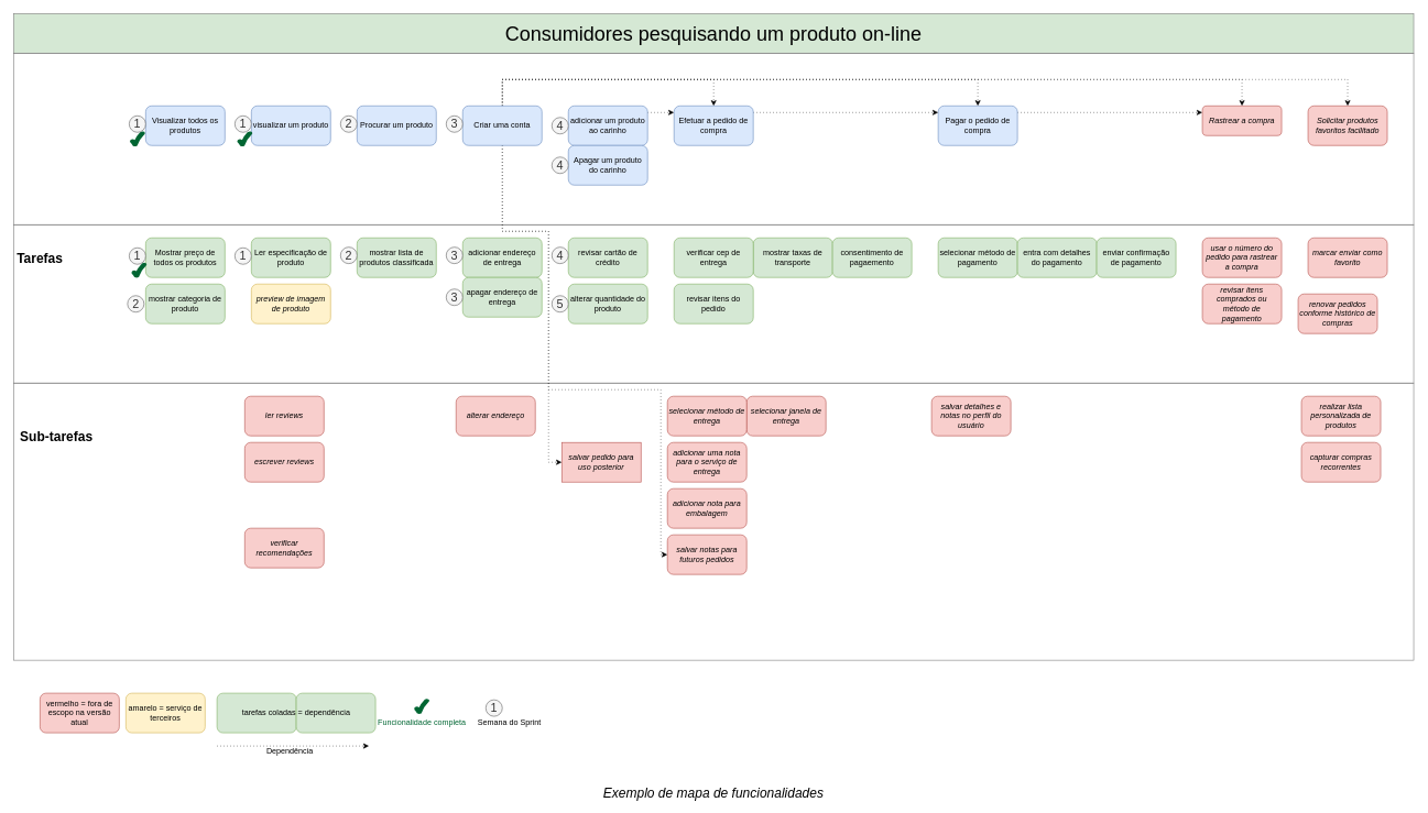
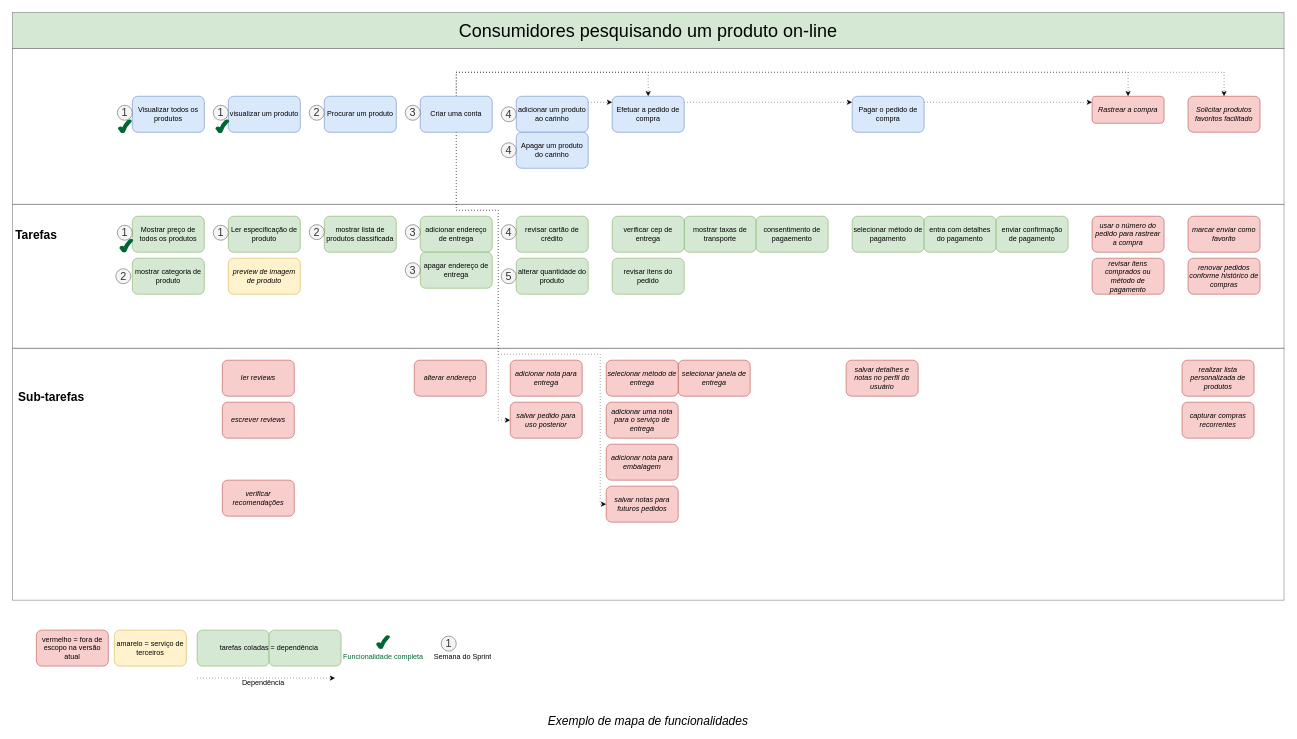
  <mxCell id="0" />
  <mxCell id="1" parent="0" />
  <mxCell id="2" value="" style="group" parent="1" vertex="1" connectable="0"><mxGeometry x="20" y="20" width="2120" height="980" as="geometry" /></mxCell>
  <mxCell id="3" value="" style="group" parent="2" vertex="1" connectable="0"><mxGeometry width="2120" height="980" as="geometry" /></mxCell>
  <mxCell id="4" value="Consumidores pesquisando um produto on-line" style="rounded=0;whiteSpace=wrap;html=1;labelBackgroundColor=none;strokeWidth=1;fillColor=#d5e8d4;fontSize=30;strokeColor=#808080;" parent="3" vertex="1"><mxGeometry width="2120" height="60" as="geometry" /></mxCell>
  <mxCell id="5" value="" style="rounded=0;whiteSpace=wrap;html=1;labelBackgroundColor=none;strokeWidth=1;fontSize=30;fillColor=none;strokeColor=#808080;" parent="3" vertex="1"><mxGeometry y="60" width="2120" height="260" as="geometry" /></mxCell>
  <mxCell id="6" value="" style="rounded=0;whiteSpace=wrap;html=1;labelBackgroundColor=none;strokeWidth=1;fontSize=30;fillColor=none;strokeColor=#808080;" parent="3" vertex="1"><mxGeometry y="320" width="2120" height="240" as="geometry" /></mxCell>
  <mxCell id="7" value="" style="rounded=0;whiteSpace=wrap;html=1;labelBackgroundColor=none;strokeWidth=1;fontSize=30;fillColor=none;strokeColor=#808080;" parent="3" vertex="1"><mxGeometry y="560" width="2120" height="420" as="geometry" /></mxCell>
  <mxCell id="8" value="&lt;b&gt;&lt;font style=&quot;font-size: 20px&quot;&gt;Tarefas&lt;/font&gt;&lt;/b&gt;" style="text;html=1;strokeColor=none;fillColor=none;align=center;verticalAlign=middle;whiteSpace=wrap;rounded=0;" parent="2" vertex="1"><mxGeometry x="20" y="360" width="40" height="20" as="geometry" /></mxCell>
  <mxCell id="9" value="&lt;b&gt;&lt;font style=&quot;font-size: 20px&quot;&gt;Sub-tarefas&lt;/font&gt;&lt;/b&gt;" style="text;html=1;strokeColor=none;fillColor=none;align=center;verticalAlign=middle;whiteSpace=wrap;rounded=0;" parent="2" vertex="1"><mxGeometry y="630" width="130" height="20" as="geometry" /></mxCell>
  <mxCell id="10" style="rounded=0;orthogonalLoop=1;jettySize=auto;html=1;dashed=1;dashPattern=1 4;edgeStyle=orthogonalEdgeStyle;" parent="1" source="40" target="39" edge="1"><mxGeometry relative="1" as="geometry"><Array as="points"><mxPoint x="760" y="350" /><mxPoint x="830" y="350" /><mxPoint x="830" y="700" /></Array></mxGeometry></mxCell>
  <mxCell id="11" style="edgeStyle=orthogonalEdgeStyle;rounded=0;orthogonalLoop=1;jettySize=auto;html=1;dashed=1;dashPattern=1 4;" parent="1" source="40" target="29" edge="1"><mxGeometry relative="1" as="geometry"><Array as="points"><mxPoint x="760" y="350" /><mxPoint x="830" y="350" /><mxPoint x="830" y="590" /><mxPoint x="1000" y="590" /><mxPoint x="1000" y="840" /></Array></mxGeometry></mxCell>
  <mxCell id="12" style="edgeStyle=orthogonalEdgeStyle;rounded=0;orthogonalLoop=1;jettySize=auto;html=1;dashed=1;dashPattern=1 4;" parent="1" source="40" target="44" edge="1"><mxGeometry relative="1" as="geometry"><Array as="points"><mxPoint x="760" y="120" /><mxPoint x="1080" y="120" /></Array></mxGeometry></mxCell>
- <mxCell id="13" style="edgeStyle=orthogonalEdgeStyle;rounded=0;orthogonalLoop=1;jettySize=auto;html=1;dashed=1;dashPattern=1 4;" parent="1" source="40" target="31" edge="1"><mxGeometry relative="1" as="geometry"><Array as="points"><mxPoint x="760" y="120" /><mxPoint x="1480" y="120" /></Array></mxGeometry></mxCell>
  <mxCell id="14" style="edgeStyle=orthogonalEdgeStyle;rounded=0;orthogonalLoop=1;jettySize=auto;html=1;dashed=1;dashPattern=1 4;" parent="1" source="40" target="35" edge="1"><mxGeometry relative="1" as="geometry"><Array as="points"><mxPoint x="760" y="120" /><mxPoint x="1880" y="120" /></Array></mxGeometry></mxCell>
  <mxCell id="15" style="edgeStyle=orthogonalEdgeStyle;rounded=0;orthogonalLoop=1;jettySize=auto;html=1;dashed=1;dashPattern=1 4;" parent="1" source="40" target="50" edge="1"><mxGeometry relative="1" as="geometry"><Array as="points"><mxPoint x="760" y="120" /><mxPoint x="2040" y="120" /></Array></mxGeometry></mxCell>
  <mxCell id="16" value="Procurar um produto" style="rounded=1;whiteSpace=wrap;html=1;fillColor=#dae8fc;strokeColor=#6c8ebf;" parent="1" vertex="1"><mxGeometry x="540" y="160" width="120" height="60" as="geometry" /></mxCell>
  <mxCell id="17" value="preview de imagem de produto" style="rounded=1;whiteSpace=wrap;html=1;fillColor=#fff2cc;strokeColor=#d6b656;fontStyle=2" parent="1" vertex="1"><mxGeometry x="380" y="430" width="120" height="60" as="geometry" /></mxCell>
  <mxCell id="18" value="Ler especificação de produto" style="rounded=1;whiteSpace=wrap;html=1;fillColor=#d5e8d4;strokeColor=#82b366;" parent="1" vertex="1"><mxGeometry x="380" y="360" width="120" height="60" as="geometry" /></mxCell>
  <mxCell id="19" value="visualizar um produto" style="rounded=1;whiteSpace=wrap;html=1;fillColor=#dae8fc;strokeColor=#6c8ebf;" parent="1" vertex="1"><mxGeometry x="380" y="160" width="120" height="60" as="geometry" /></mxCell>
  <mxCell id="20" value="mostrar lista de produtos classificada" style="rounded=1;whiteSpace=wrap;html=1;fillColor=#d5e8d4;strokeColor=#82b366;" parent="1" vertex="1"><mxGeometry x="540" y="360" width="120" height="60" as="geometry" /></mxCell>
  <mxCell id="21" value="ler reviews" style="rounded=1;whiteSpace=wrap;html=1;fillColor=#f8cecc;strokeColor=#b85450;fontStyle=2" parent="1" vertex="1"><mxGeometry x="370" y="600" width="120" height="60" as="geometry" /></mxCell>
  <mxCell id="22" style="edgeStyle=orthogonalEdgeStyle;rounded=0;orthogonalLoop=1;jettySize=auto;html=1;dashed=1;dashPattern=1 4;" parent="1" source="23" target="44" edge="1"><mxGeometry relative="1" as="geometry"><Array as="points"><mxPoint x="1000" y="170" /><mxPoint x="1000" y="170" /></Array></mxGeometry></mxCell>
  <mxCell id="23" value="adicionar um produto ao carinho" style="rounded=1;whiteSpace=wrap;html=1;fillColor=#dae8fc;strokeColor=#6c8ebf;" parent="1" vertex="1"><mxGeometry x="860" y="160" width="120" height="60" as="geometry" /></mxCell>
  <mxCell id="24" value="alterar quantidade do produto" style="rounded=1;whiteSpace=wrap;html=1;fillColor=#d5e8d4;strokeColor=#82b366;" parent="1" vertex="1"><mxGeometry x="860" y="430" width="120" height="60" as="geometry" /></mxCell>
  <mxCell id="25" value="Apagar um produto do carinho" style="rounded=1;whiteSpace=wrap;html=1;fillColor=#dae8fc;strokeColor=#6c8ebf;" parent="1" vertex="1"><mxGeometry x="860" y="220" width="120" height="60" as="geometry" /></mxCell>
+ <mxCell id="26" value="adicionar nota para entrega" style="rounded=1;whiteSpace=wrap;html=1;fillColor=#f8cecc;strokeColor=#b85450;fontStyle=2" parent="1" vertex="1"><mxGeometry x="850" y="600" width="120" height="60" as="geometry" /></mxCell>
  <mxCell id="27" value="mostrar taxas de transporte" style="rounded=1;whiteSpace=wrap;html=1;fillColor=#d5e8d4;strokeColor=#82b366;" parent="1" vertex="1"><mxGeometry x="1140" y="360" width="120" height="60" as="geometry" /></mxCell>
  <mxCell id="28" value="verificar cep de entrega" style="rounded=1;whiteSpace=wrap;html=1;fillColor=#d5e8d4;strokeColor=#82b366;" parent="1" vertex="1"><mxGeometry x="1020" y="360" width="120" height="60" as="geometry" /></mxCell>
  <mxCell id="29" value="salvar notas para futuros pedidos" style="rounded=1;whiteSpace=wrap;html=1;fillColor=#f8cecc;strokeColor=#b85450;fontStyle=2" parent="1" vertex="1"><mxGeometry x="1010" y="810" width="120" height="60" as="geometry" /></mxCell>
  <mxCell id="30" style="edgeStyle=orthogonalEdgeStyle;rounded=0;orthogonalLoop=1;jettySize=auto;html=1;dashed=1;dashPattern=1 4;" parent="1" source="31" target="35" edge="1"><mxGeometry relative="1" as="geometry"><Array as="points"><mxPoint x="1680" y="170" /><mxPoint x="1680" y="170" /></Array></mxGeometry></mxCell>
  <mxCell id="31" value="Pagar o pedido de compra" style="rounded=1;whiteSpace=wrap;html=1;fillColor=#dae8fc;strokeColor=#6c8ebf;" parent="1" vertex="1"><mxGeometry x="1420" y="160" width="120" height="60" as="geometry" /></mxCell>
  <mxCell id="32" value="selecionar método de pagamento" style="rounded=1;whiteSpace=wrap;html=1;fillColor=#d5e8d4;strokeColor=#82b366;" parent="1" vertex="1"><mxGeometry x="1420" y="360" width="120" height="60" as="geometry" /></mxCell>
  <mxCell id="33" value="entra com detalhes do pagamento" style="rounded=1;whiteSpace=wrap;html=1;fillColor=#d5e8d4;strokeColor=#82b366;" parent="1" vertex="1"><mxGeometry x="1540" y="360" width="120" height="60" as="geometry" /></mxCell>
  <mxCell id="34" value="enviar confirmação de pagamento" style="rounded=1;whiteSpace=wrap;html=1;fillColor=#d5e8d4;strokeColor=#82b366;" parent="1" vertex="1"><mxGeometry x="1660" y="360" width="120" height="60" as="geometry" /></mxCell>
  <mxCell id="35" value="Rastrear a compra" style="rounded=1;whiteSpace=wrap;html=1;fillColor=#f8cecc;strokeColor=#b85450;fontStyle=2" parent="1" vertex="1"><mxGeometry x="1820" y="160" width="120" height="45" as="geometry" /></mxCell>
  <mxCell id="36" value="usar o número do pedido para rastrear a compra" style="rounded=1;whiteSpace=wrap;html=1;fillColor=#f8cecc;strokeColor=#b85450;fontStyle=2" parent="1" vertex="1"><mxGeometry x="1820" y="360" width="120" height="60" as="geometry" /></mxCell>
  <mxCell id="37" value="selecionar janela de entrega" style="rounded=1;whiteSpace=wrap;html=1;fillColor=#f8cecc;strokeColor=#b85450;fontStyle=2" parent="1" vertex="1"><mxGeometry x="1130" y="600" width="120" height="60" as="geometry" /></mxCell>
  <mxCell id="38" value="salvar detalhes e notas no perfil do usuário" style="rounded=1;whiteSpace=wrap;html=1;fillColor=#f8cecc;strokeColor=#b85450;fontStyle=2" parent="1" vertex="1"><mxGeometry x="1410" y="600" width="120" height="60" as="geometry" /></mxCell>
- <mxCell id="39" value="salvar pedido para uso posterior" style="whiteSpace=wrap;html=1;fillColor=#f8cecc;strokeColor=#b85450;fontStyle=2;rounded=0;" parent="1" vertex="1"><mxGeometry x="850" y="670" width="120" height="60" as="geometry" /></mxCell>
+ <mxCell id="39" value="salvar pedido para uso posterior" style="rounded=1;whiteSpace=wrap;html=1;fillColor=#f8cecc;strokeColor=#b85450;fontStyle=2" parent="1" vertex="1"><mxGeometry x="850" y="670" width="120" height="60" as="geometry" /></mxCell>
  <mxCell id="40" value="Criar uma conta" style="rounded=1;whiteSpace=wrap;html=1;fillColor=#dae8fc;strokeColor=#6c8ebf;" parent="1" vertex="1"><mxGeometry x="700" y="160" width="120" height="60" as="geometry" /></mxCell>
  <mxCell id="41" value="adicionar endereço de entrega" style="rounded=1;whiteSpace=wrap;html=1;fillColor=#d5e8d4;strokeColor=#82b366;" parent="1" vertex="1"><mxGeometry x="700" y="360" width="120" height="60" as="geometry" /></mxCell>
  <mxCell id="42" value="alterar endereço" style="rounded=1;whiteSpace=wrap;html=1;fillColor=#f8cecc;strokeColor=#b85450;fontStyle=2" parent="1" vertex="1"><mxGeometry x="690" y="600" width="120" height="60" as="geometry" /></mxCell>
  <mxCell id="43" style="edgeStyle=orthogonalEdgeStyle;rounded=0;orthogonalLoop=1;jettySize=auto;html=1;dashed=1;dashPattern=1 4;" parent="1" source="44" target="31" edge="1"><mxGeometry relative="1" as="geometry"><Array as="points"><mxPoint x="1270" y="170" /><mxPoint x="1270" y="170" /></Array></mxGeometry></mxCell>
  <mxCell id="44" value="Efetuar a pedido de compra" style="rounded=1;whiteSpace=wrap;html=1;fillColor=#dae8fc;strokeColor=#6c8ebf;" parent="1" vertex="1"><mxGeometry x="1020" y="160" width="120" height="60" as="geometry" /></mxCell>
  <mxCell id="45" value="revisar itens do pedido" style="rounded=1;whiteSpace=wrap;html=1;fillColor=#d5e8d4;strokeColor=#82b366;" parent="1" vertex="1"><mxGeometry x="1020" y="430" width="120" height="60" as="geometry" /></mxCell>
  <mxCell id="46" value="adicionar nota para embalagem" style="rounded=1;whiteSpace=wrap;html=1;fillColor=#f8cecc;strokeColor=#b85450;fontStyle=2" parent="1" vertex="1"><mxGeometry x="1010" y="740" width="120" height="60" as="geometry" /></mxCell>
  <mxCell id="47" value="adicionar uma nota para o serviço de entrega" style="rounded=1;whiteSpace=wrap;html=1;fillColor=#f8cecc;strokeColor=#b85450;fontStyle=2" parent="1" vertex="1"><mxGeometry x="1010" y="670" width="120" height="60" as="geometry" /></mxCell>
  <mxCell id="48" value="consentimento de pagaemento" style="rounded=1;whiteSpace=wrap;html=1;fillColor=#d5e8d4;strokeColor=#82b366;" parent="1" vertex="1"><mxGeometry x="1260" y="360" width="120" height="60" as="geometry" /></mxCell>
  <mxCell id="49" value="revisar itens comprados ou método de pagamento" style="rounded=1;whiteSpace=wrap;html=1;fillColor=#f8cecc;strokeColor=#b85450;fontStyle=2" parent="1" vertex="1"><mxGeometry x="1820" y="430" width="120" height="60" as="geometry" /></mxCell>
  <mxCell id="50" value="Solicitar produtos favoritos facilitado" style="rounded=1;whiteSpace=wrap;html=1;fillColor=#f8cecc;strokeColor=#b85450;fontStyle=2" parent="1" vertex="1"><mxGeometry x="1980" y="160" width="120" height="60" as="geometry" /></mxCell>
  <mxCell id="51" value="marcar enviar como favorito" style="rounded=1;whiteSpace=wrap;html=1;fillColor=#f8cecc;strokeColor=#b85450;fontStyle=2" parent="1" vertex="1"><mxGeometry x="1980" y="360" width="120" height="60" as="geometry" /></mxCell>
- <mxCell id="52" value="renovar pedidos conforme histórico de compras" style="rounded=1;whiteSpace=wrap;html=1;fillColor=#f8cecc;strokeColor=#b85450;fontStyle=2" parent="1" vertex="1"><mxGeometry x="1965" y="445" width="120" height="60" as="geometry" /></mxCell>
+ <mxCell id="52" value="renovar pedidos conforme histórico de compras" style="rounded=1;whiteSpace=wrap;html=1;fillColor=#f8cecc;strokeColor=#b85450;fontStyle=2" parent="1" vertex="1"><mxGeometry x="1980" y="430" width="120" height="60" as="geometry" /></mxCell>
  <mxCell id="53" value="realizar lista personalizada de produtos" style="rounded=1;whiteSpace=wrap;html=1;fillColor=#f8cecc;strokeColor=#b85450;fontStyle=2" parent="1" vertex="1"><mxGeometry x="1970" y="600" width="120" height="60" as="geometry" /></mxCell>
  <mxCell id="54" value="capturar compras recorrentes" style="rounded=1;whiteSpace=wrap;html=1;fillColor=#f8cecc;strokeColor=#b85450;fontStyle=2" parent="1" vertex="1"><mxGeometry x="1970" y="670" width="120" height="60" as="geometry" /></mxCell>
  <mxCell id="55" value="escrever reviews" style="rounded=1;whiteSpace=wrap;html=1;fillColor=#f8cecc;strokeColor=#b85450;fontStyle=2" parent="1" vertex="1"><mxGeometry x="370" y="670" width="120" height="60" as="geometry" /></mxCell>
  <mxCell id="56" value="mostrar categoria de produto" style="rounded=1;whiteSpace=wrap;html=1;fillColor=#d5e8d4;strokeColor=#82b366;" parent="1" vertex="1"><mxGeometry x="220" y="430" width="120" height="60" as="geometry" /></mxCell>
  <mxCell id="57" value="selecionar método de entrega" style="rounded=1;whiteSpace=wrap;html=1;fillColor=#f8cecc;strokeColor=#b85450;fontStyle=2" parent="1" vertex="1"><mxGeometry x="1010" y="600" width="120" height="60" as="geometry" /></mxCell>
  <mxCell id="58" value="apagar endereço de entrega" style="rounded=1;whiteSpace=wrap;html=1;fillColor=#d5e8d4;strokeColor=#82b366;" parent="1" vertex="1"><mxGeometry x="700" y="420" width="120" height="60" as="geometry" /></mxCell>
  <mxCell id="59" value="revisar cartão de crédito" style="rounded=1;whiteSpace=wrap;html=1;fillColor=#d5e8d4;strokeColor=#82b366;" parent="1" vertex="1"><mxGeometry x="860" y="360" width="120" height="60" as="geometry" /></mxCell>
  <mxCell id="60" value="Visualizar todos os produtos" style="rounded=1;whiteSpace=wrap;html=1;fillColor=#dae8fc;strokeColor=#6c8ebf;" parent="1" vertex="1"><mxGeometry x="220" y="160" width="120" height="60" as="geometry" /></mxCell>
  <mxCell id="61" value="Mostrar preço de todos os produtos" style="rounded=1;whiteSpace=wrap;html=1;fillColor=#d5e8d4;strokeColor=#82b366;" parent="1" vertex="1"><mxGeometry x="220" y="360" width="120" height="60" as="geometry" /></mxCell>
  <mxCell id="62" value="verificar recomendações" style="rounded=1;whiteSpace=wrap;html=1;fillColor=#f8cecc;strokeColor=#b85450;fontStyle=2" parent="1" vertex="1"><mxGeometry x="370" y="800" width="120" height="60" as="geometry" /></mxCell>
  <mxCell id="63" value="vermelho = fora de escopo na versão atual" style="rounded=1;whiteSpace=wrap;html=1;fillColor=#f8cecc;strokeColor=#b85450;fontStyle=0" parent="1" vertex="1"><mxGeometry x="60" y="1050" width="120" height="60" as="geometry" /></mxCell>
  <mxCell id="64" value="" style="verticalLabelPosition=bottom;verticalAlign=top;html=1;shape=mxgraph.basic.tick;strokeWidth=3;fontColor=#ffffff;fillColor=#006633;strokeColor=#006633;" parent="1" vertex="1"><mxGeometry x="197.5" y="200" width="20" height="20" as="geometry" /></mxCell>
  <mxCell id="65" value="amarelo = serviço de terceiros" style="rounded=1;whiteSpace=wrap;html=1;strokeWidth=1;fillColor=#fff2cc;strokeColor=#d6b656;" parent="1" vertex="1"><mxGeometry x="190" y="1050" width="120" height="60" as="geometry" /></mxCell>
  <mxCell id="66" value="Funcionalidade completa" style="verticalLabelPosition=bottom;verticalAlign=top;html=1;shape=mxgraph.basic.tick;strokeWidth=3;fillColor=#006633;strokeColor=#006633;fontColor=#006633;" parent="1" vertex="1"><mxGeometry x="628" y="1060" width="20" height="20" as="geometry" /></mxCell>
  <mxCell id="67" value="" style="verticalLabelPosition=bottom;verticalAlign=top;html=1;shape=mxgraph.basic.tick;strokeWidth=3;fontColor=#ffffff;fillColor=#006633;strokeColor=#006633;" parent="1" vertex="1"><mxGeometry x="200" y="399" width="20" height="20" as="geometry" /></mxCell>
  <mxCell id="68" value="" style="verticalLabelPosition=bottom;verticalAlign=top;html=1;shape=mxgraph.basic.tick;strokeWidth=3;fontColor=#ffffff;fillColor=#006633;strokeColor=#006633;" parent="1" vertex="1"><mxGeometry x="360" y="200" width="20" height="20" as="geometry" /></mxCell>
  <mxCell id="69" value="1" style="ellipse;whiteSpace=wrap;html=1;aspect=fixed;fontFamily=Helvetica;fontSize=18;align=center;strokeWidth=1;fillColor=#f5f5f5;strokeColor=#666666;fontColor=#333333;" parent="1" vertex="1"><mxGeometry x="195" y="175" width="25" height="25" as="geometry" /></mxCell>
  <mxCell id="70" value="1" style="ellipse;whiteSpace=wrap;html=1;aspect=fixed;fontFamily=Helvetica;fontSize=18;align=center;strokeWidth=1;fillColor=#f5f5f5;strokeColor=#666666;fontColor=#333333;" parent="1" vertex="1"><mxGeometry x="195" y="375" width="25" height="25" as="geometry" /></mxCell>
  <mxCell id="71" value="1" style="ellipse;whiteSpace=wrap;html=1;aspect=fixed;fontFamily=Helvetica;fontSize=18;align=center;strokeWidth=1;fillColor=#f5f5f5;strokeColor=#666666;fontColor=#333333;" parent="1" vertex="1"><mxGeometry x="355" y="175" width="25" height="25" as="geometry" /></mxCell>
  <mxCell id="72" value="1" style="ellipse;whiteSpace=wrap;html=1;aspect=fixed;fontFamily=Helvetica;fontSize=18;align=center;strokeWidth=1;fillColor=#f5f5f5;strokeColor=#666666;fontColor=#333333;" parent="1" vertex="1"><mxGeometry x="355" y="375" width="25" height="25" as="geometry" /></mxCell>
  <mxCell id="73" value="2" style="ellipse;whiteSpace=wrap;html=1;aspect=fixed;fontFamily=Helvetica;fontSize=18;align=center;strokeWidth=1;fillColor=#f5f5f5;strokeColor=#666666;fontColor=#333333;" parent="1" vertex="1"><mxGeometry x="515" y="175" width="25" height="25" as="geometry" /></mxCell>
  <mxCell id="74" value="2" style="ellipse;whiteSpace=wrap;html=1;aspect=fixed;fontFamily=Helvetica;fontSize=18;align=center;strokeWidth=1;fillColor=#f5f5f5;strokeColor=#666666;fontColor=#333333;" parent="1" vertex="1"><mxGeometry x="192.5" y="447.5" width="25" height="25" as="geometry" /></mxCell>
  <mxCell id="75" value="2" style="ellipse;whiteSpace=wrap;html=1;aspect=fixed;fontFamily=Helvetica;fontSize=18;align=center;strokeWidth=1;fillColor=#f5f5f5;strokeColor=#666666;fontColor=#333333;" parent="1" vertex="1"><mxGeometry x="515" y="374" width="25" height="25" as="geometry" /></mxCell>
  <mxCell id="76" value="3" style="ellipse;whiteSpace=wrap;html=1;aspect=fixed;fontFamily=Helvetica;fontSize=18;align=center;strokeWidth=1;fillColor=#f5f5f5;strokeColor=#666666;fontColor=#333333;" parent="1" vertex="1"><mxGeometry x="675" y="175" width="25" height="25" as="geometry" /></mxCell>
  <mxCell id="77" value="3" style="ellipse;whiteSpace=wrap;html=1;aspect=fixed;fontFamily=Helvetica;fontSize=18;align=center;strokeWidth=1;fillColor=#f5f5f5;strokeColor=#666666;fontColor=#333333;" parent="1" vertex="1"><mxGeometry x="675" y="374" width="25" height="25" as="geometry" /></mxCell>
  <mxCell id="78" value="3" style="ellipse;whiteSpace=wrap;html=1;aspect=fixed;fontFamily=Helvetica;fontSize=18;align=center;strokeWidth=1;fillColor=#f5f5f5;strokeColor=#666666;fontColor=#333333;" parent="1" vertex="1"><mxGeometry x="675" y="437.5" width="25" height="25" as="geometry" /></mxCell>
  <mxCell id="79" value="4" style="ellipse;whiteSpace=wrap;html=1;aspect=fixed;fontFamily=Helvetica;fontSize=18;align=center;strokeWidth=1;fillColor=#f5f5f5;strokeColor=#666666;fontColor=#333333;" parent="1" vertex="1"><mxGeometry x="835" y="177.5" width="25" height="25" as="geometry" /></mxCell>
  <mxCell id="80" value="4" style="ellipse;whiteSpace=wrap;html=1;aspect=fixed;fontFamily=Helvetica;fontSize=18;align=center;strokeWidth=1;fillColor=#f5f5f5;strokeColor=#666666;fontColor=#333333;" parent="1" vertex="1"><mxGeometry x="835" y="237.5" width="25" height="25" as="geometry" /></mxCell>
  <mxCell id="81" value="4" style="ellipse;whiteSpace=wrap;html=1;aspect=fixed;fontFamily=Helvetica;fontSize=18;align=center;strokeWidth=1;fillColor=#f5f5f5;strokeColor=#666666;fontColor=#333333;" parent="1" vertex="1"><mxGeometry x="835" y="374" width="25" height="25" as="geometry" /></mxCell>
  <mxCell id="82" value="5" style="ellipse;whiteSpace=wrap;html=1;aspect=fixed;fontFamily=Helvetica;fontSize=18;align=center;strokeWidth=1;fillColor=#f5f5f5;strokeColor=#666666;fontColor=#333333;" parent="1" vertex="1"><mxGeometry x="835" y="447.5" width="25" height="25" as="geometry" /></mxCell>
  <mxCell id="83" value="" style="group" parent="1" vertex="1" connectable="0"><mxGeometry x="711.25" y="1055" width="120" height="50" as="geometry" /></mxCell>
  <mxCell id="84" value="1" style="ellipse;whiteSpace=wrap;html=1;aspect=fixed;fontFamily=Helvetica;fontSize=18;fontColor=#333333;align=center;strokeColor=#666666;strokeWidth=1;fillColor=#f5f5f5;" parent="83" vertex="1"><mxGeometry x="23.75" y="5" width="25" height="25" as="geometry" /></mxCell>
  <mxCell id="85" value="Semana do Sprint" style="text;html=1;strokeColor=none;fillColor=none;align=center;verticalAlign=middle;whiteSpace=wrap;rounded=0;fontSize=12;" parent="83" vertex="1"><mxGeometry y="30" width="120" height="20" as="geometry" /></mxCell>
  <mxCell id="86" value="" style="endArrow=classic;html=1;fontSize=30;fontColor=#000000;dashed=1;dashPattern=1 4;" parent="1" edge="1"><mxGeometry width="50" height="50" relative="1" as="geometry"><mxPoint x="328" y="1130" as="sourcePoint" /><mxPoint x="558" y="1130" as="targetPoint" /></mxGeometry></mxCell>
  <mxCell id="87" value="&lt;span style=&quot;font-size: 12px;&quot;&gt;Dependência&lt;/span&gt;" style="edgeLabel;html=1;align=center;verticalAlign=middle;resizable=0;points=[];fontSize=30;fontColor=#000000;labelBackgroundColor=none;" parent="86" vertex="1" connectable="0"><mxGeometry x="-0.204" y="4" relative="1" as="geometry"><mxPoint x="17.14" y="4" as="offset" /></mxGeometry></mxCell>
  <mxCell id="88" value="Exemplo de mapa de funcionalidades" style="text;html=1;strokeColor=none;fillColor=none;align=center;verticalAlign=middle;whiteSpace=wrap;rounded=0;fontSize=20;fontStyle=2" parent="1" vertex="1"><mxGeometry x="565" y="1190" width="1030" height="20" as="geometry" /></mxCell>
  <mxCell id="89" value="" style="group" parent="1" vertex="1" connectable="0"><mxGeometry x="328" y="1050" width="240" height="60" as="geometry" /></mxCell>
  <mxCell id="90" value="" style="rounded=1;whiteSpace=wrap;html=1;strokeColor=#82b366;strokeWidth=1;fillColor=#d5e8d4;" parent="89" vertex="1"><mxGeometry width="120" height="60" as="geometry" /></mxCell>
  <mxCell id="91" value="" style="rounded=1;whiteSpace=wrap;html=1;strokeColor=#82b366;strokeWidth=1;fillColor=#d5e8d4;" parent="89" vertex="1"><mxGeometry x="120" width="120" height="60" as="geometry" /></mxCell>
  <mxCell id="92" value="tarefas coladas = dependência" style="text;html=1;strokeColor=none;fillColor=none;align=center;verticalAlign=middle;whiteSpace=wrap;rounded=0;" parent="89" vertex="1"><mxGeometry y="20" width="240" height="20" as="geometry" /></mxCell>
